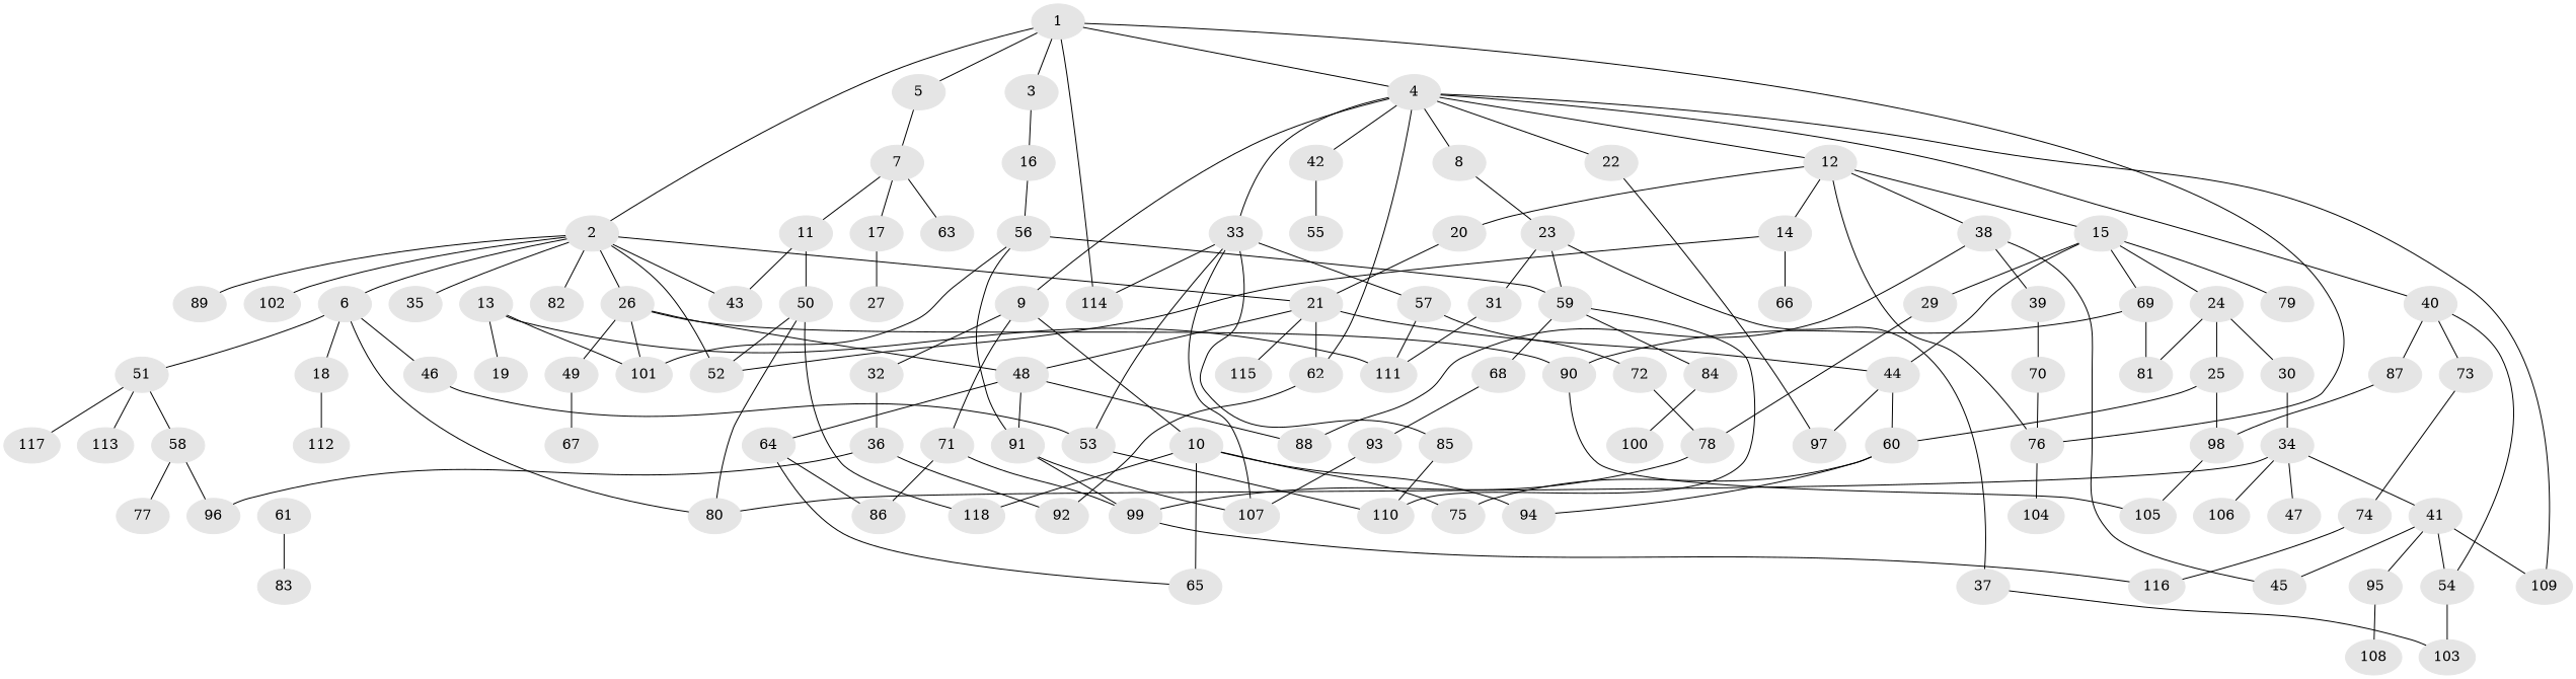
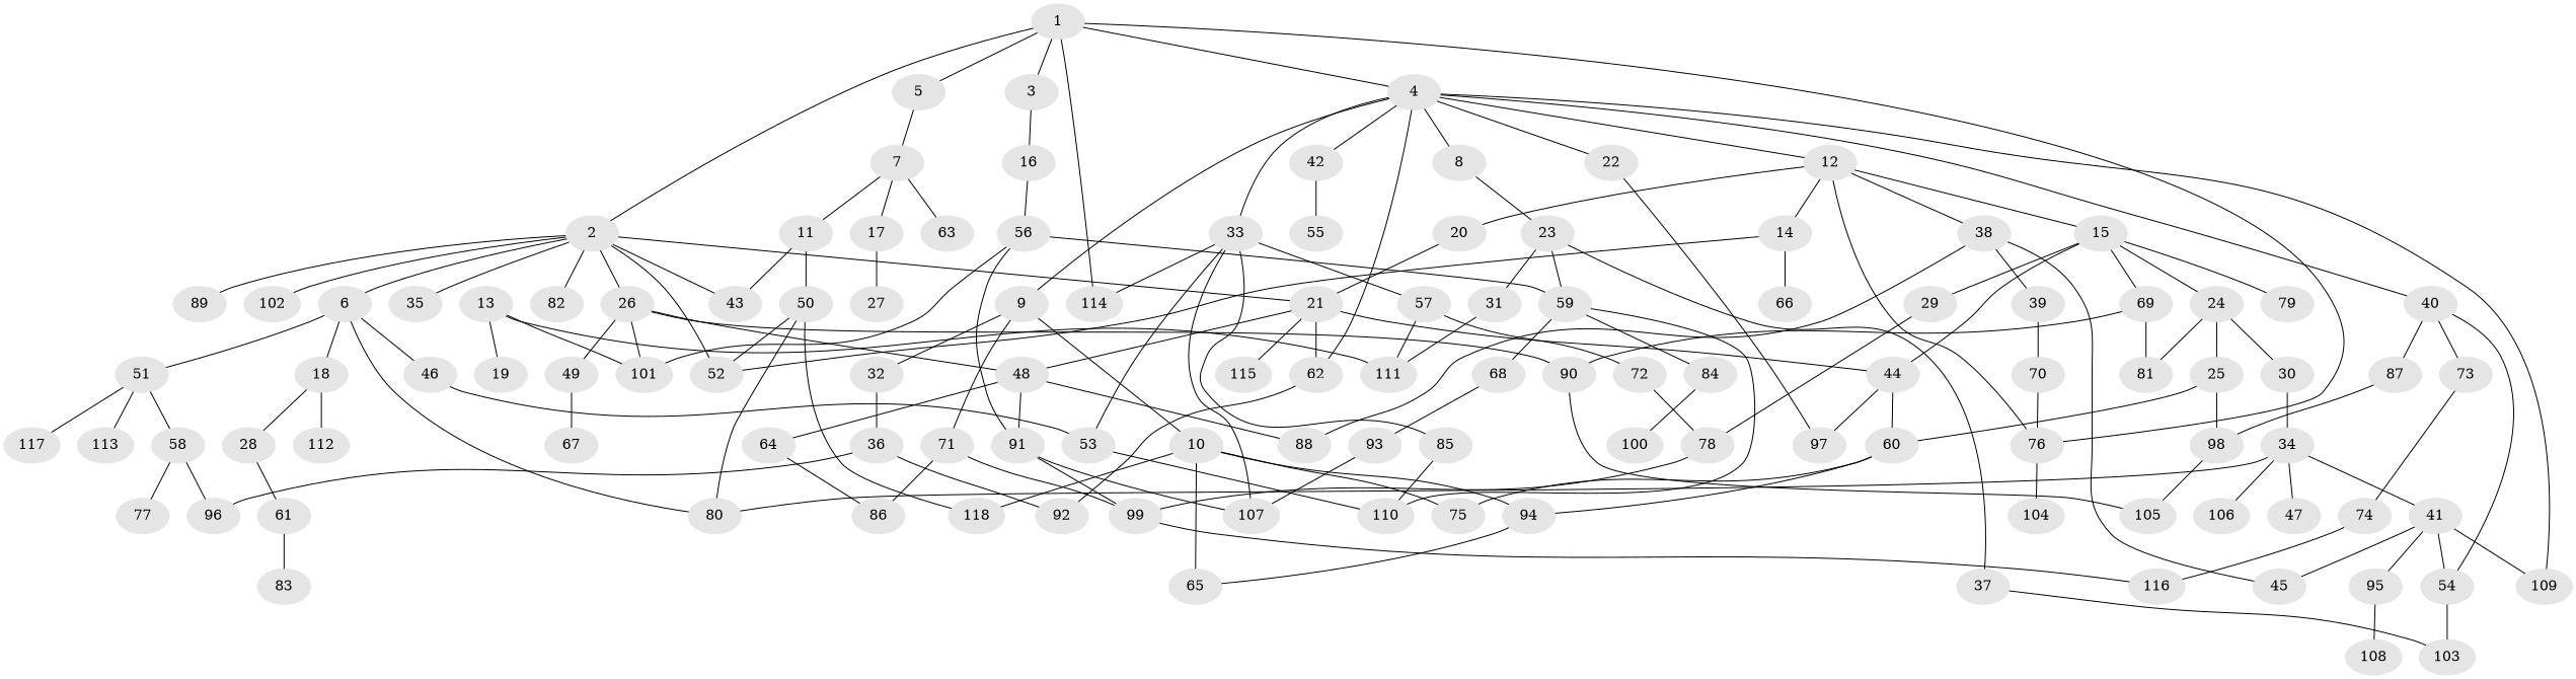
  graph {
    node [color=gray90 style=filled]
    1
    2
    3
    4
    5
    76
    114
    6
    21
    26
    35
    43
    52
    82
    89
    102
    16
    8
    9
    12
    22
    33
    40
    42
    62
    109
    7
    104
    18
    46
    51
    80
    44
    48
    115
    101
    49
    90
    56
    23
    10
    32
    71
    14
    15
    20
    38
    97
    53
    57
    85
    107
    54
    73
    87
    55
    92
    11
    17
    63
    13
    19
    111
+   28
    112
    58
    113
    117
    50
    27
    31
    37
    59
    65
    75
    94
    118
    36
    86
    99
    66
    24
    29
    69
    79
    39
    45
    88
    25
    30
    81
    78
    60
    91
    61
    64
    103
    110
    68
    84
    98
    34
    105
    67
    83
    41
    47
    106
    96
    72
    95
    70
    74
    108
    77
    93
    100
    116
    1 -- 2
    1 -- 3
    1 -- 4
    1 -- 5
    1 -- 76
    1 -- 114
    2 -- 6
    2 -- 21
    2 -- 26
    2 -- 35
    2 -- 43
    2 -- 52
    2 -- 82
    2 -- 89
    2 -- 102
    3 -- 16
    4 -- 8
    4 -- 9
    4 -- 12
    4 -- 22
    4 -- 33
    4 -- 40
    4 -- 42
    4 -- 62
    4 -- 109
    5 -- 7
    76 -- 104
    6 -- 18
    6 -- 46
    6 -- 51
    6 -- 80
    21 -- 62
    21 -- 44
    21 -- 48
    21 -- 115
    26 -- 48
    26 -- 101
    26 -- 49
    26 -- 90
    16 -- 56
    8 -- 23
    9 -- 10
    9 -- 32
    9 -- 71
    12 -- 76
    12 -- 14
    12 -- 15
    12 -- 20
    12 -- 38
    22 -- 97
    33 -- 114
    33 -- 53
    33 -- 57
    33 -- 85
    33 -- 107
    40 -- 54
    40 -- 73
    40 -- 87
    42 -- 55
    62 -- 92
    7 -- 11
    7 -- 17
    7 -- 63
+   18 -- 28
    18 -- 112
    46 -- 53
    51 -- 58
    51 -- 113
    51 -- 117
    44 -- 97
    44 -- 60
    48 -- 88
    48 -- 91
    48 -- 64
    49 -- 67
    90 -- 105
    56 -- 101
    56 -- 59
    56 -- 91
    23 -- 31
    23 -- 37
    23 -- 59
    10 -- 65
    10 -- 75
    10 -- 94
    10 -- 118
    32 -- 36
    71 -- 86
    71 -- 99
    14 -- 52
    14 -- 66
    15 -- 44
    15 -- 24
    15 -- 29
    15 -- 69
    15 -- 79
    20 -- 21
    38 -- 39
    38 -- 45
    38 -- 88
    53 -- 110
    57 -- 111
    57 -- 72
    85 -- 110
    54 -- 103
    73 -- 74
    87 -- 98
    11 -- 43
    11 -- 50
    17 -- 27
    13 -- 101
    13 -- 19
    13 -- 111
+   28 -- 61
    58 -- 96
    58 -- 77
    50 -- 52
    50 -- 80
    50 -- 118
    31 -- 111
    37 -- 103
    59 -- 110
    59 -- 68
    59 -- 84
    36 -- 92
    36 -- 96
    99 -- 116
    24 -- 25
    24 -- 30
    24 -- 81
    29 -- 78
    69 -- 90
    69 -- 81
    39 -- 70
    25 -- 60
    25 -- 98
    30 -- 34
    78 -- 99
    60 -- 75
    60 -- 94
    91 -- 107
    91 -- 99
    61 -- 83
-   64 -- 65
+   94 -- 65
    64 -- 86
    68 -- 93
    84 -- 100
    98 -- 105
    34 -- 80
    34 -- 41
    34 -- 47
    34 -- 106
    41 -- 109
    41 -- 54
    41 -- 45
    41 -- 95
    72 -- 78
    95 -- 108
    70 -- 76
    74 -- 116
    93 -- 107
  }
